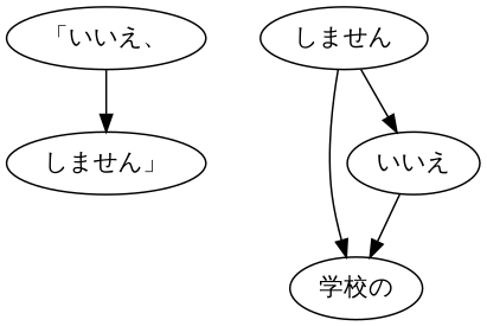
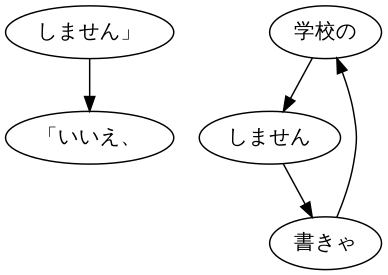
  digraph {
    n1 [label="「いいえ、"]
    n2 [label="しません」"]
    n3 [label="学校の"]
    n4 [label="しません"]
-   n5 [label="いいえ"]
-   n1 -> n2
-   n4 -> n3
+   n5 [label="書きゃ"]
+   n2 -> n1
+   n3 -> n4
    n4 -> n5
    n5 -> n3
  }
